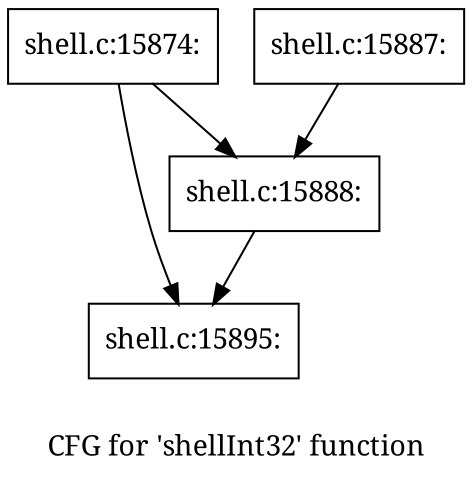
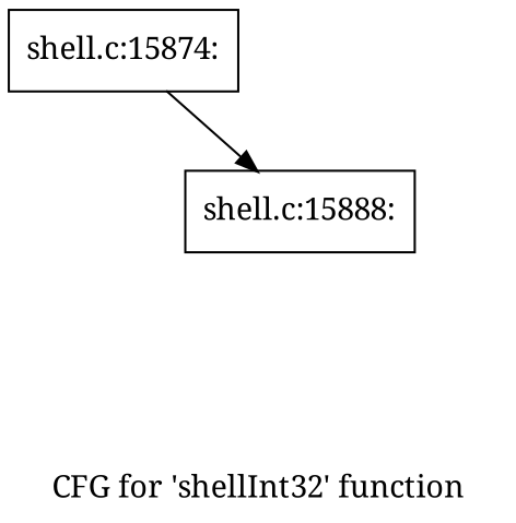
  digraph {
    fontname="Noto Serif"
    label="CFG for 'shellInt32' function"
    node [fontname="Noto Serif" shape=record]
    edge [fontname="Noto Serif"]
    n1 [label="{shell.c:15874:}"]
-   n2 [label="{shell.c:15895:}"]
    n3 [label="{shell.c:15888:}"]
-   n4 [label="{shell.c:15887:}"]
-   n1 -> n2
    n1 -> n3
-   n3 -> n2
-   n4 -> n3
  }
